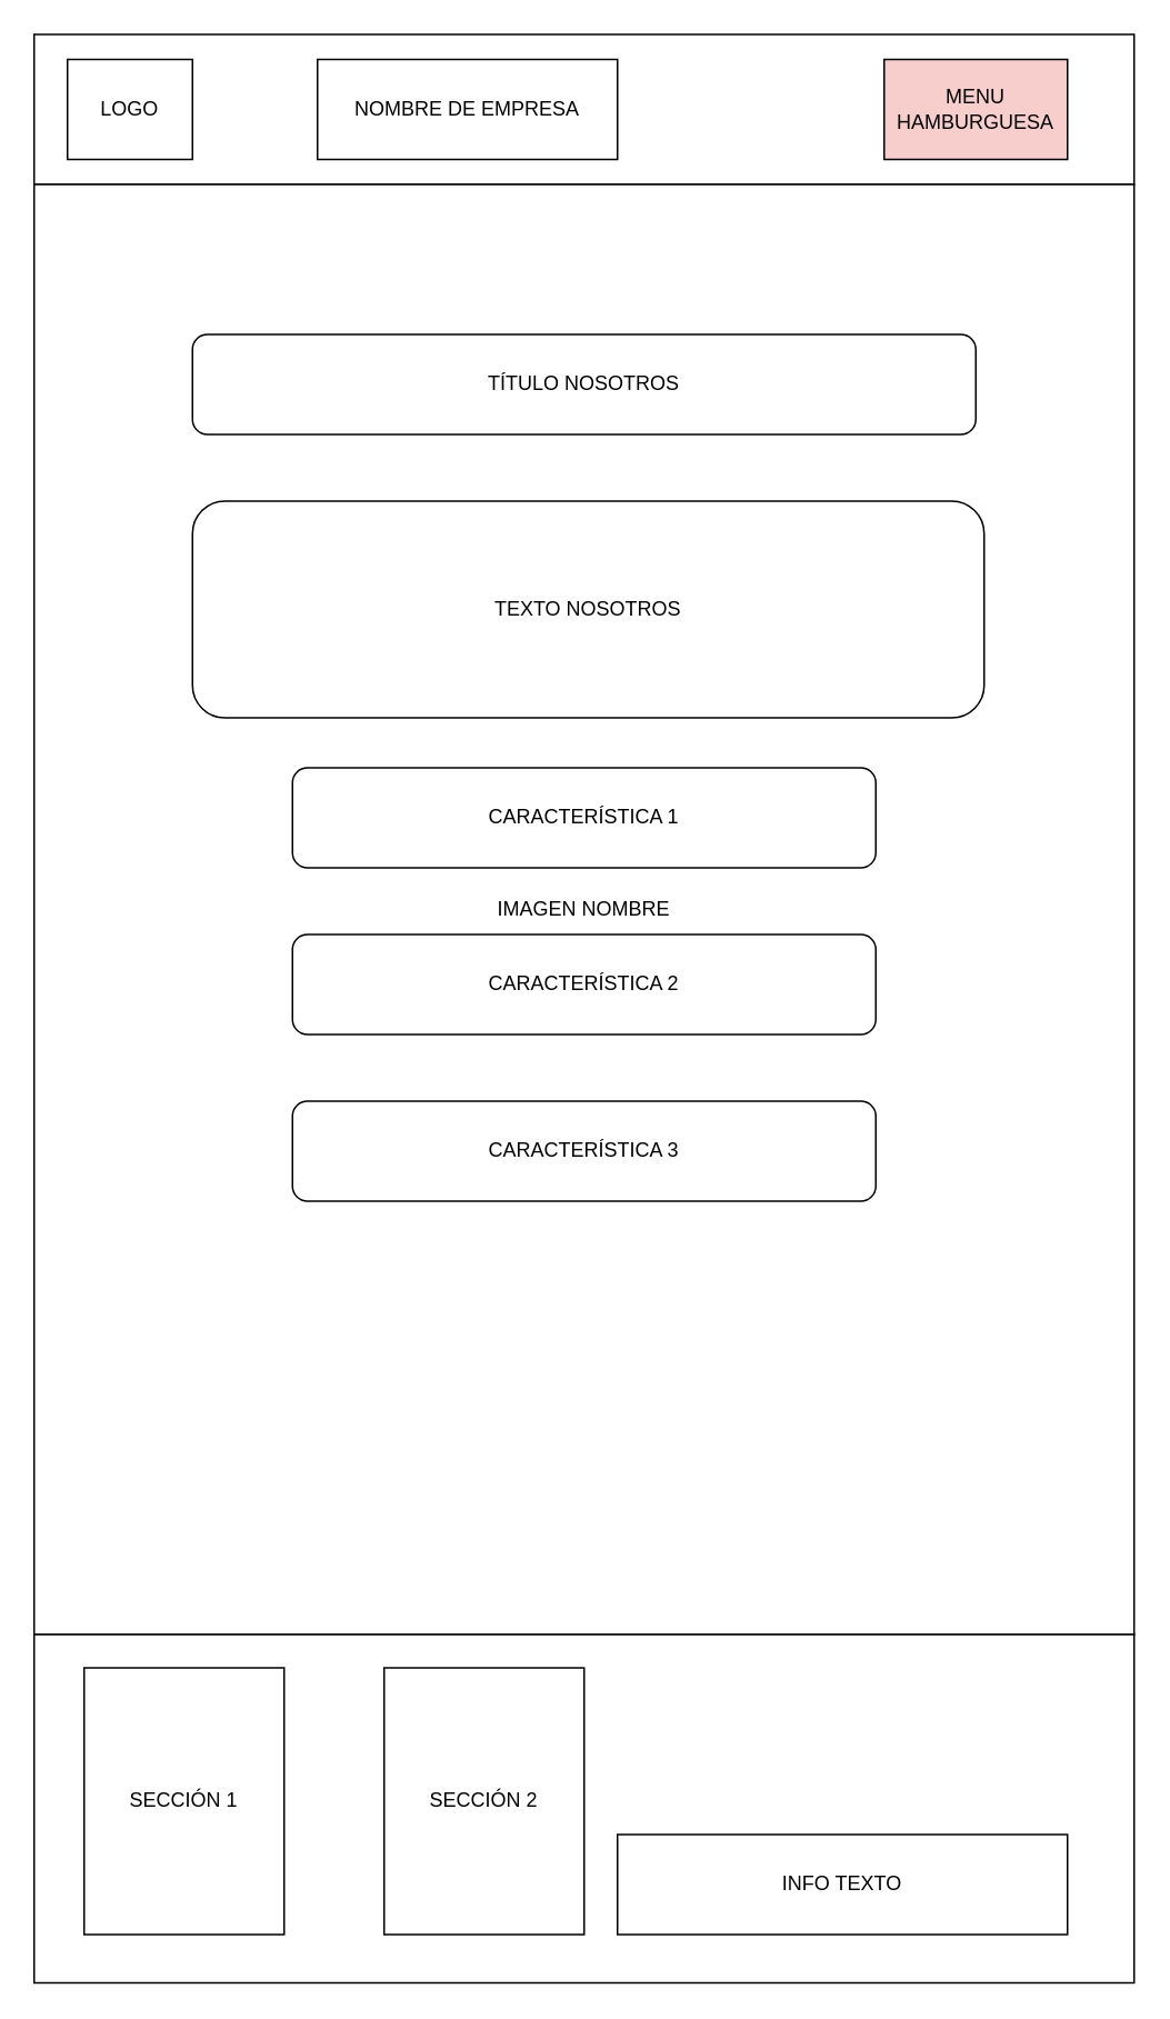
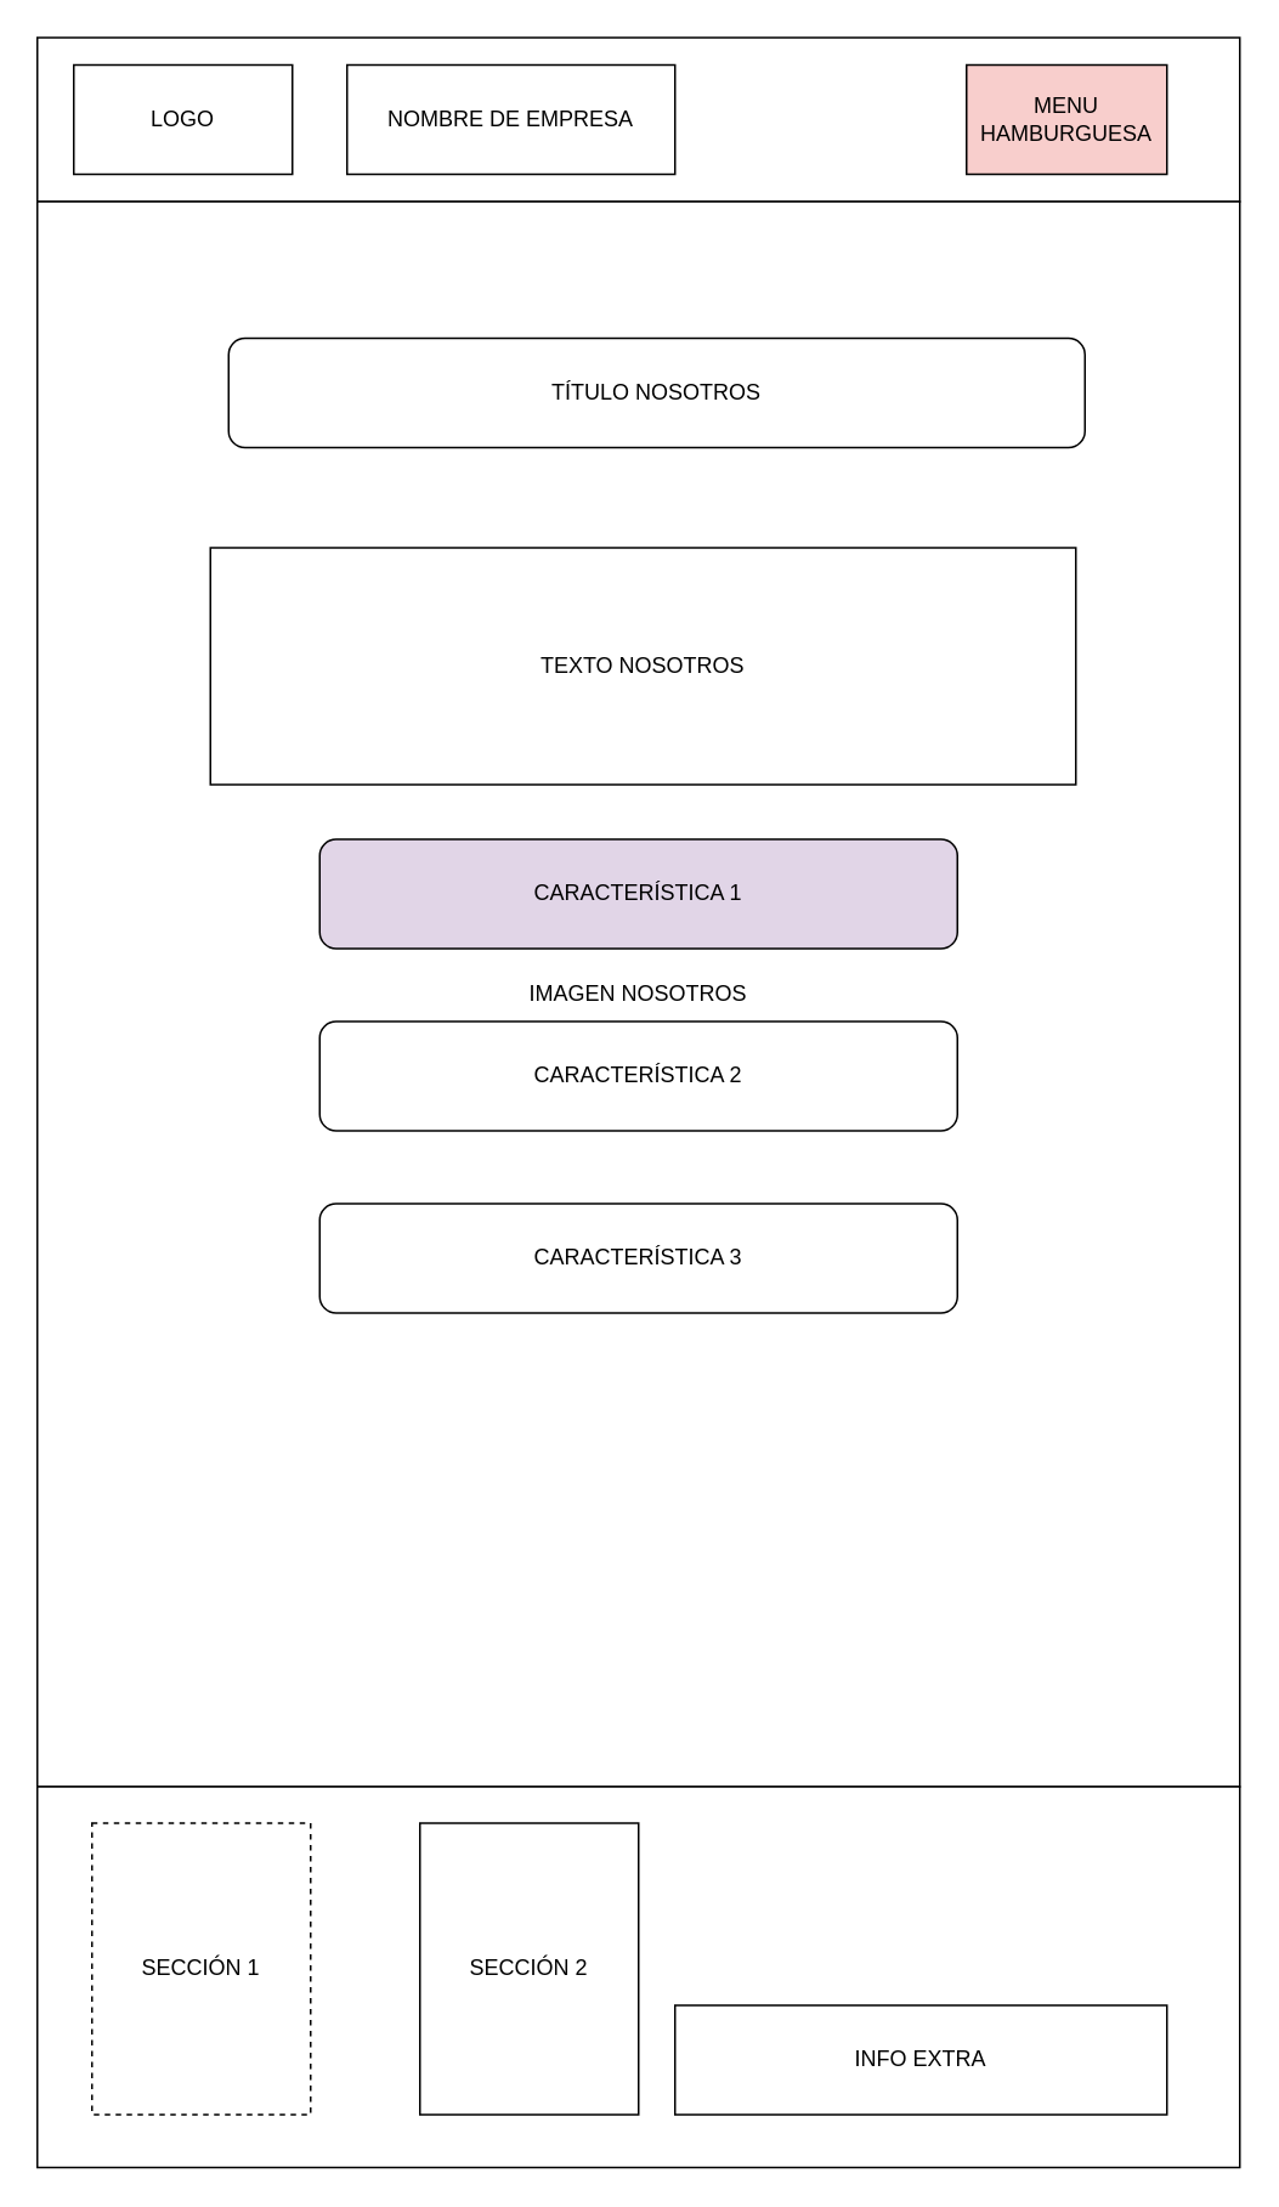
  <mxCell id="0" />
  <mxCell id="1" parent="0" />
  <mxCell id="2" value="" style="rounded=0;whiteSpace=wrap;html=1;" vertex="1" parent="1"><mxGeometry width="660" height="90" as="geometry" x="20" y="20" /></mxCell>
- <mxCell id="3" value="IMAGEN NOMBRE" style="rounded=0;whiteSpace=wrap;html=1;" vertex="1" parent="1"><mxGeometry y="110" width="660" height="870" as="geometry" x="20" /></mxCell>
+ <mxCell id="3" value="IMAGEN NOSOTROS" style="rounded=0;whiteSpace=wrap;html=1;" vertex="1" parent="1"><mxGeometry y="110" width="660" height="870" as="geometry" x="20" /></mxCell>
  <mxCell id="4" value="" style="rounded=0;whiteSpace=wrap;html=1;" vertex="1" parent="1"><mxGeometry y="980" width="660" height="209" as="geometry" x="20" /></mxCell>
- <mxCell id="5" value="LOGO" style="rounded=0;whiteSpace=wrap;html=1;" vertex="1" parent="1"><mxGeometry x="40" y="35" width="75" height="60" as="geometry" /></mxCell>
+ <mxCell id="5" value="LOGO" style="rounded=0;whiteSpace=wrap;html=1;" vertex="1" parent="1"><mxGeometry x="40" y="35" width="120" height="60" as="geometry" /></mxCell>
  <mxCell id="6" value="MENU HAMBURGUESA" style="rounded=0;whiteSpace=wrap;html=1;fillColor=#f8cecc;" vertex="1" parent="1"><mxGeometry x="530" y="35" width="110" height="60" as="geometry" /></mxCell>
- <mxCell id="7" value="TEXTO NOSOTROS" style="rounded=1;whiteSpace=wrap;html=1;" vertex="1" parent="1"><mxGeometry x="115" y="300" width="475" height="130" as="geometry" /></mxCell>
- <mxCell id="8" value="CARACTERÍSTICA 1" style="rounded=1;whiteSpace=wrap;html=1;" vertex="1" parent="1"><mxGeometry x="175" y="460" width="350" height="60" as="geometry" /></mxCell>
+ <mxCell id="7" value="TEXTO NOSOTROS" style="whiteSpace=wrap;html=1;rounded=0;" vertex="1" parent="1"><mxGeometry x="115" y="300" width="475" height="130" as="geometry" /></mxCell>
+ <mxCell id="8" value="CARACTERÍSTICA 1" style="rounded=1;whiteSpace=wrap;html=1;fillColor=#e1d5e7;" vertex="1" parent="1"><mxGeometry x="175" y="460" width="350" height="60" as="geometry" /></mxCell>
  <mxCell id="9" value="CARACTERÍSTICA 2" style="rounded=1;whiteSpace=wrap;html=1;" vertex="1" parent="1"><mxGeometry x="175" y="560" width="350" height="60" as="geometry" /></mxCell>
- <mxCell id="10" value="SECCIÓN 1" style="rounded=0;whiteSpace=wrap;html=1;" vertex="1" parent="1"><mxGeometry x="50" y="1000" width="120" height="160" as="geometry" /></mxCell>
+ <mxCell id="10" value="SECCIÓN 1" style="rounded=0;whiteSpace=wrap;html=1;dashed=1;" vertex="1" parent="1"><mxGeometry x="50" y="1000" width="120" height="160" as="geometry" /></mxCell>
  <mxCell id="11" value="SECCIÓN 2" style="rounded=0;whiteSpace=wrap;html=1;" vertex="1" parent="1"><mxGeometry x="230" y="1000" width="120" height="160" as="geometry" /></mxCell>
- <mxCell id="12" value="INFO TEXTO" style="rounded=0;whiteSpace=wrap;html=1;" vertex="1" parent="1"><mxGeometry x="370" y="1100" width="270" height="60" as="geometry" /></mxCell>
- <mxCell id="13" value="TÍTULO NOSOTROS" style="rounded=1;whiteSpace=wrap;html=1;" vertex="1" parent="1"><mxGeometry x="115" y="200" width="470" height="60" as="geometry" /></mxCell>
+ <mxCell id="12" value="INFO EXTRA" style="rounded=0;whiteSpace=wrap;html=1;" vertex="1" parent="1"><mxGeometry x="370" y="1100" width="270" height="60" as="geometry" /></mxCell>
+ <mxCell id="13" value="TÍTULO NOSOTROS" style="rounded=1;whiteSpace=wrap;html=1;" vertex="1" parent="1"><mxGeometry x="125" y="185" width="470" height="60" as="geometry" /></mxCell>
  <mxCell id="14" value="NOMBRE DE EMPRESA" style="rounded=0;whiteSpace=wrap;html=1;" vertex="1" parent="1"><mxGeometry x="190" y="35" width="180" height="60" as="geometry" /></mxCell>
  <mxCell id="15" value="CARACTERÍSTICA 3" style="rounded=1;whiteSpace=wrap;html=1;" vertex="1" parent="1"><mxGeometry x="175" y="660" width="350" height="60" as="geometry" /></mxCell>
